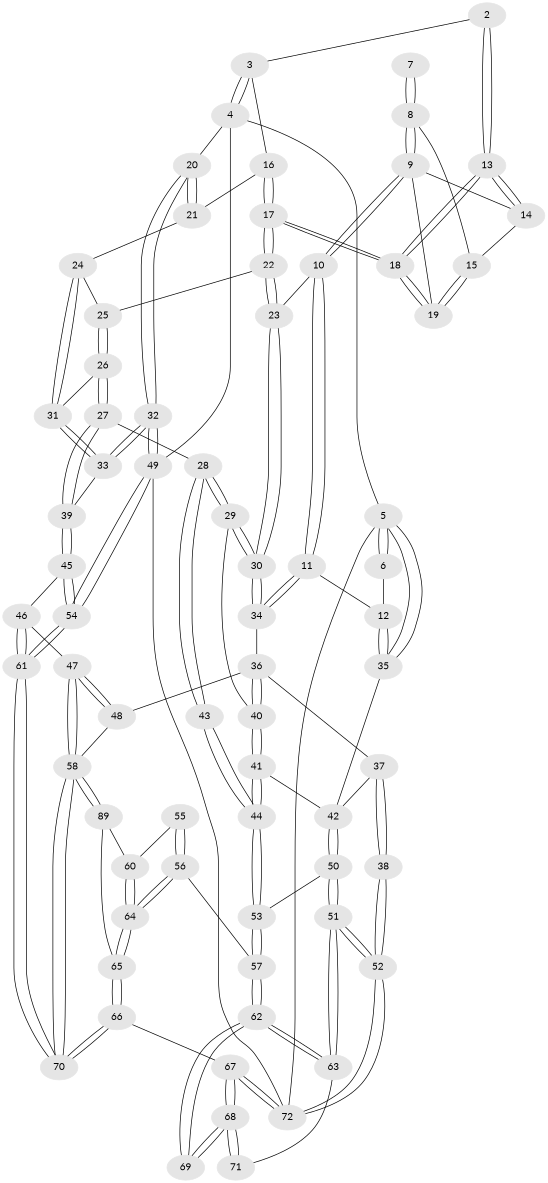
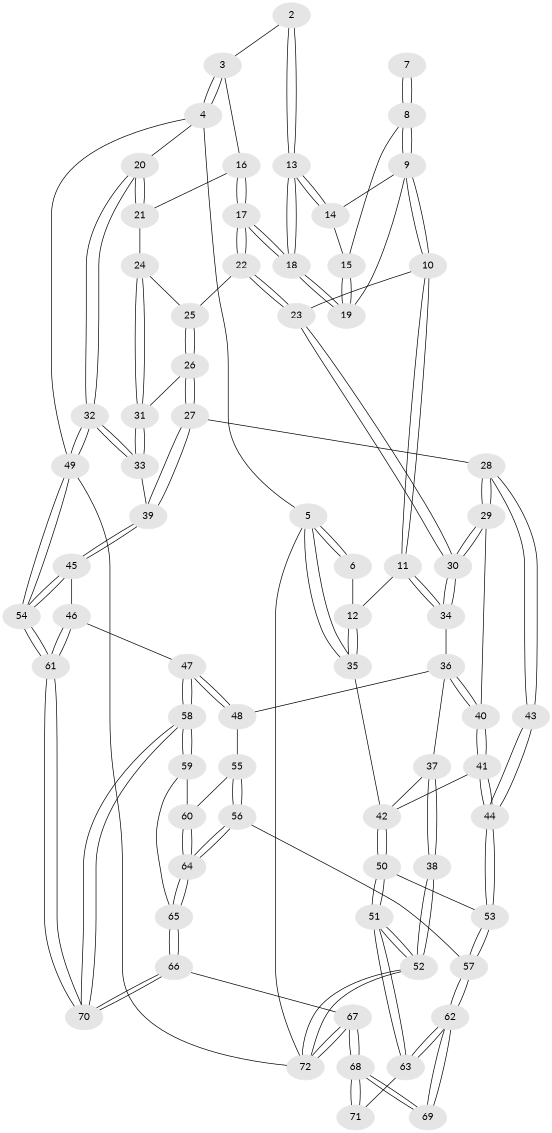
  graph {
    fontname=Lato
    node [color=gray90 fontname=Lato style=filled]
    edge [fontname=Lato]
    2
    3
    13
    7
    8
    4
    16
    14
    18
    5
    20
    49
    17
    21
    6
    35
    72
    32
    54
    12
    42
    9
    15
    10
    19
    11
    23
    34
    30
    36
    22
    24
    25
    33
    31
    26
    27
    28
    39
    29
    43
    45
    40
    44
    41
    37
    48
    38
    52
    50
    46
    53
    51
    55
    57
    47
    61
    58
    70
-   59 [label=89]
+   59
    56
    60
    63
    71
    62
    64
    65
    69
    66
    67
    68
    2 -- 3
    2 -- 13
    2 -- 13
    3 -- 4
    3 -- 4
    3 -- 16
    13 -- 14
    13 -- 14
    13 -- 18
    13 -- 18
    7 -- 8
    7 -- 8
    8 -- 9
    8 -- 9
    8 -- 15
    4 -- 5
    4 -- 20
    4 -- 49
    16 -- 17
    16 -- 17
    16 -- 21
    14 -- 15
    18 -- 19
    18 -- 19
    5 -- 6
    5 -- 6
    5 -- 35
    5 -- 35
    5 -- 72
    20 -- 21
    20 -- 21
    20 -- 32
    20 -- 32
    49 -- 72
    49 -- 54
    49 -- 54
    17 -- 18
    17 -- 18
    17 -- 22
    17 -- 22
    21 -- 24
    6 -- 12
    35 -- 42
    32 -- 49
    32 -- 49
    32 -- 33
    32 -- 33
    54 -- 61
    54 -- 61
    12 -- 35
    12 -- 35
    42 -- 50
    42 -- 50
    9 -- 14
    9 -- 10
    9 -- 10
    9 -- 19
    15 -- 19
    15 -- 19
    10 -- 11
    10 -- 11
    10 -- 23
    11 -- 12
    11 -- 34
    11 -- 34
    23 -- 30
    23 -- 30
    34 -- 36
    30 -- 34
    30 -- 34
    36 -- 40
    36 -- 40
    36 -- 37
    36 -- 48
    22 -- 23
    22 -- 23
    22 -- 25
    24 -- 25
    24 -- 31
    24 -- 31
    25 -- 26
    25 -- 26
    33 -- 39
    31 -- 33
    31 -- 33
    26 -- 31
    26 -- 27
    26 -- 27
    27 -- 28
    27 -- 39
    27 -- 39
    28 -- 29
    28 -- 29
    28 -- 43
    28 -- 43
    39 -- 45
    39 -- 45
    29 -- 30
    29 -- 30
    29 -- 40
    43 -- 44
    43 -- 44
    45 -- 54
    45 -- 54
    45 -- 46
    40 -- 41
    40 -- 41
    44 -- 53
    44 -- 53
    41 -- 42
    41 -- 44
    41 -- 44
    37 -- 42
    37 -- 38
    37 -- 38
-   48 -- 58
+   48 -- 55
    38 -- 52
    38 -- 52
    52 -- 72
    52 -- 72
    50 -- 53
    50 -- 51
    50 -- 51
    46 -- 47
    46 -- 61
    46 -- 61
    53 -- 57
    53 -- 57
    51 -- 52
    51 -- 52
    51 -- 63
    51 -- 63
    55 -- 56
    55 -- 56
    55 -- 60
    57 -- 62
    57 -- 62
    47 -- 48
    47 -- 48
    47 -- 58
    47 -- 58
    61 -- 70
    61 -- 70
    58 -- 70
    58 -- 70
    58 -- 59
    58 -- 59
    59 -- 60
    59 -- 65
    56 -- 57
    56 -- 64
    56 -- 64
    60 -- 64
    60 -- 64
    63 -- 71
    62 -- 63
    62 -- 63
    62 -- 69
    62 -- 69
    64 -- 65
    64 -- 65
    65 -- 66
    65 -- 66
    66 -- 70
    66 -- 70
    66 -- 67
    67 -- 72
    67 -- 72
    67 -- 68
    67 -- 68
    68 -- 71
    68 -- 71
    68 -- 69
    68 -- 69
  }
